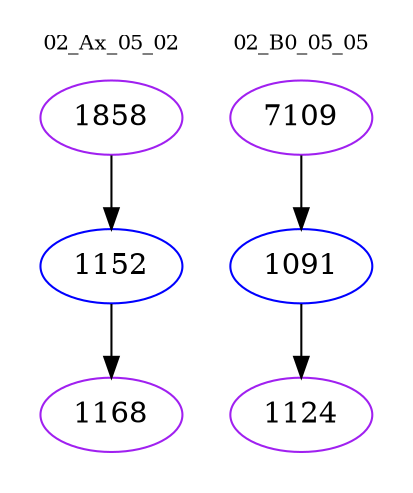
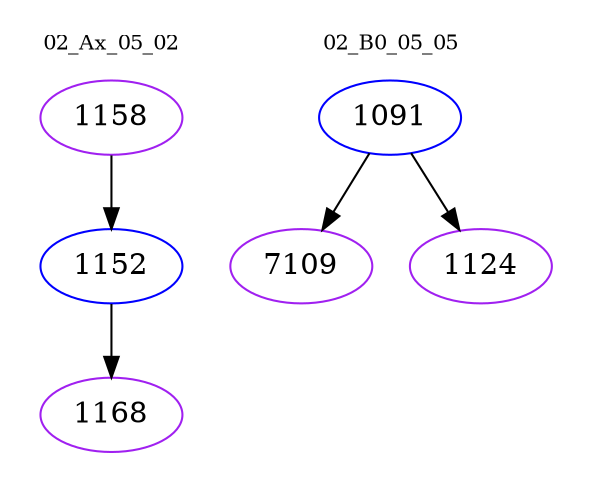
  digraph {
    node [color=purple]
    edge [color=black]
-   n1 [label=1858]
+   n1 [label=1158]
    n2 [color=blue label=1152]
    n3 [label=1168]
    n4 [label=7109]
    n5 [color=blue label=1091]
    n6 [label=1124]
    subgraph cluster_1 {
      color=white
      fontsize=10
      label="02_Ax_05_02"
      n1
      n2
      n3
    }
    subgraph cluster_2 {
      color=white
      fontsize=10
      label="02_B0_05_05"
      n4
      n5
      n6
    }
    n1 -> n2
    n2 -> n3
-   n4 -> n5
+   n5 -> n4
    n5 -> n6
  }
